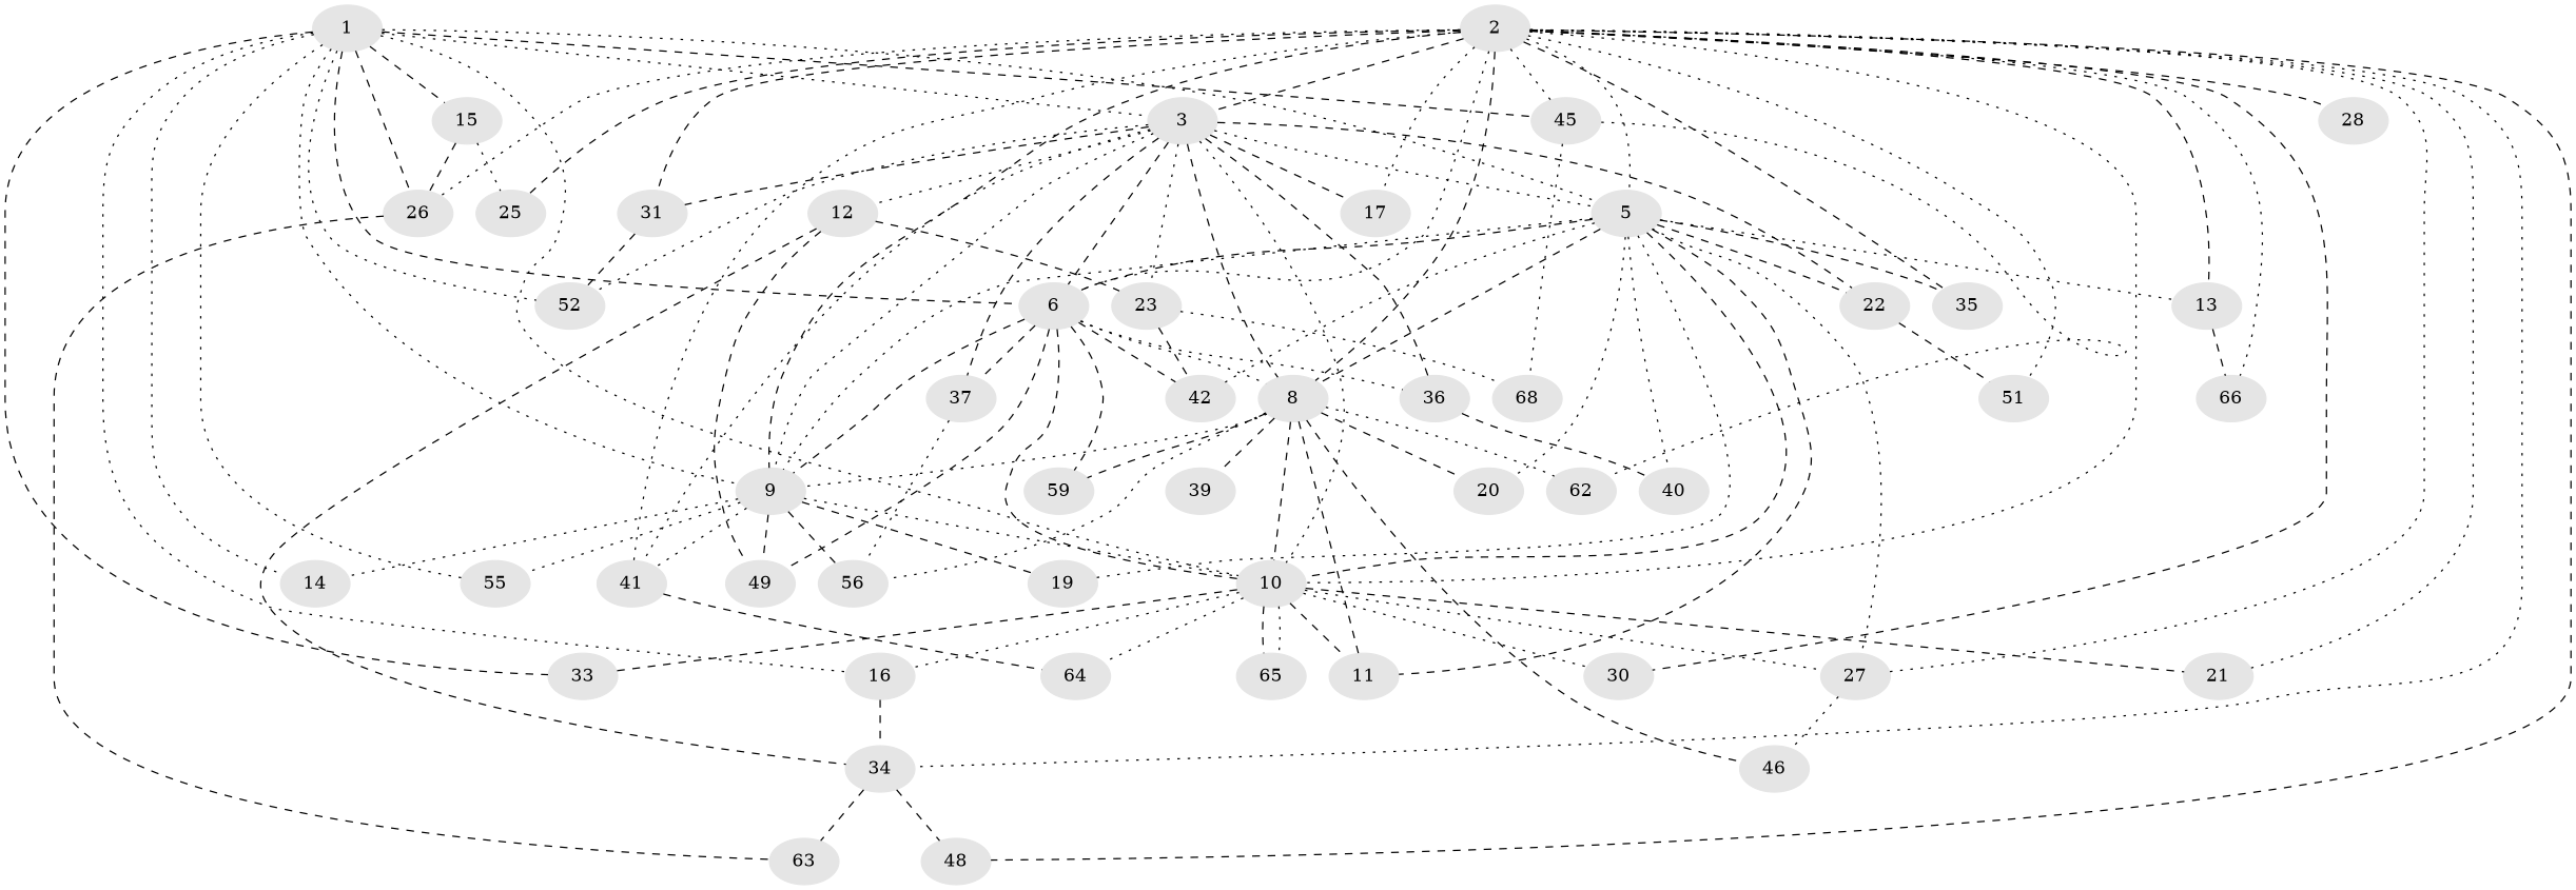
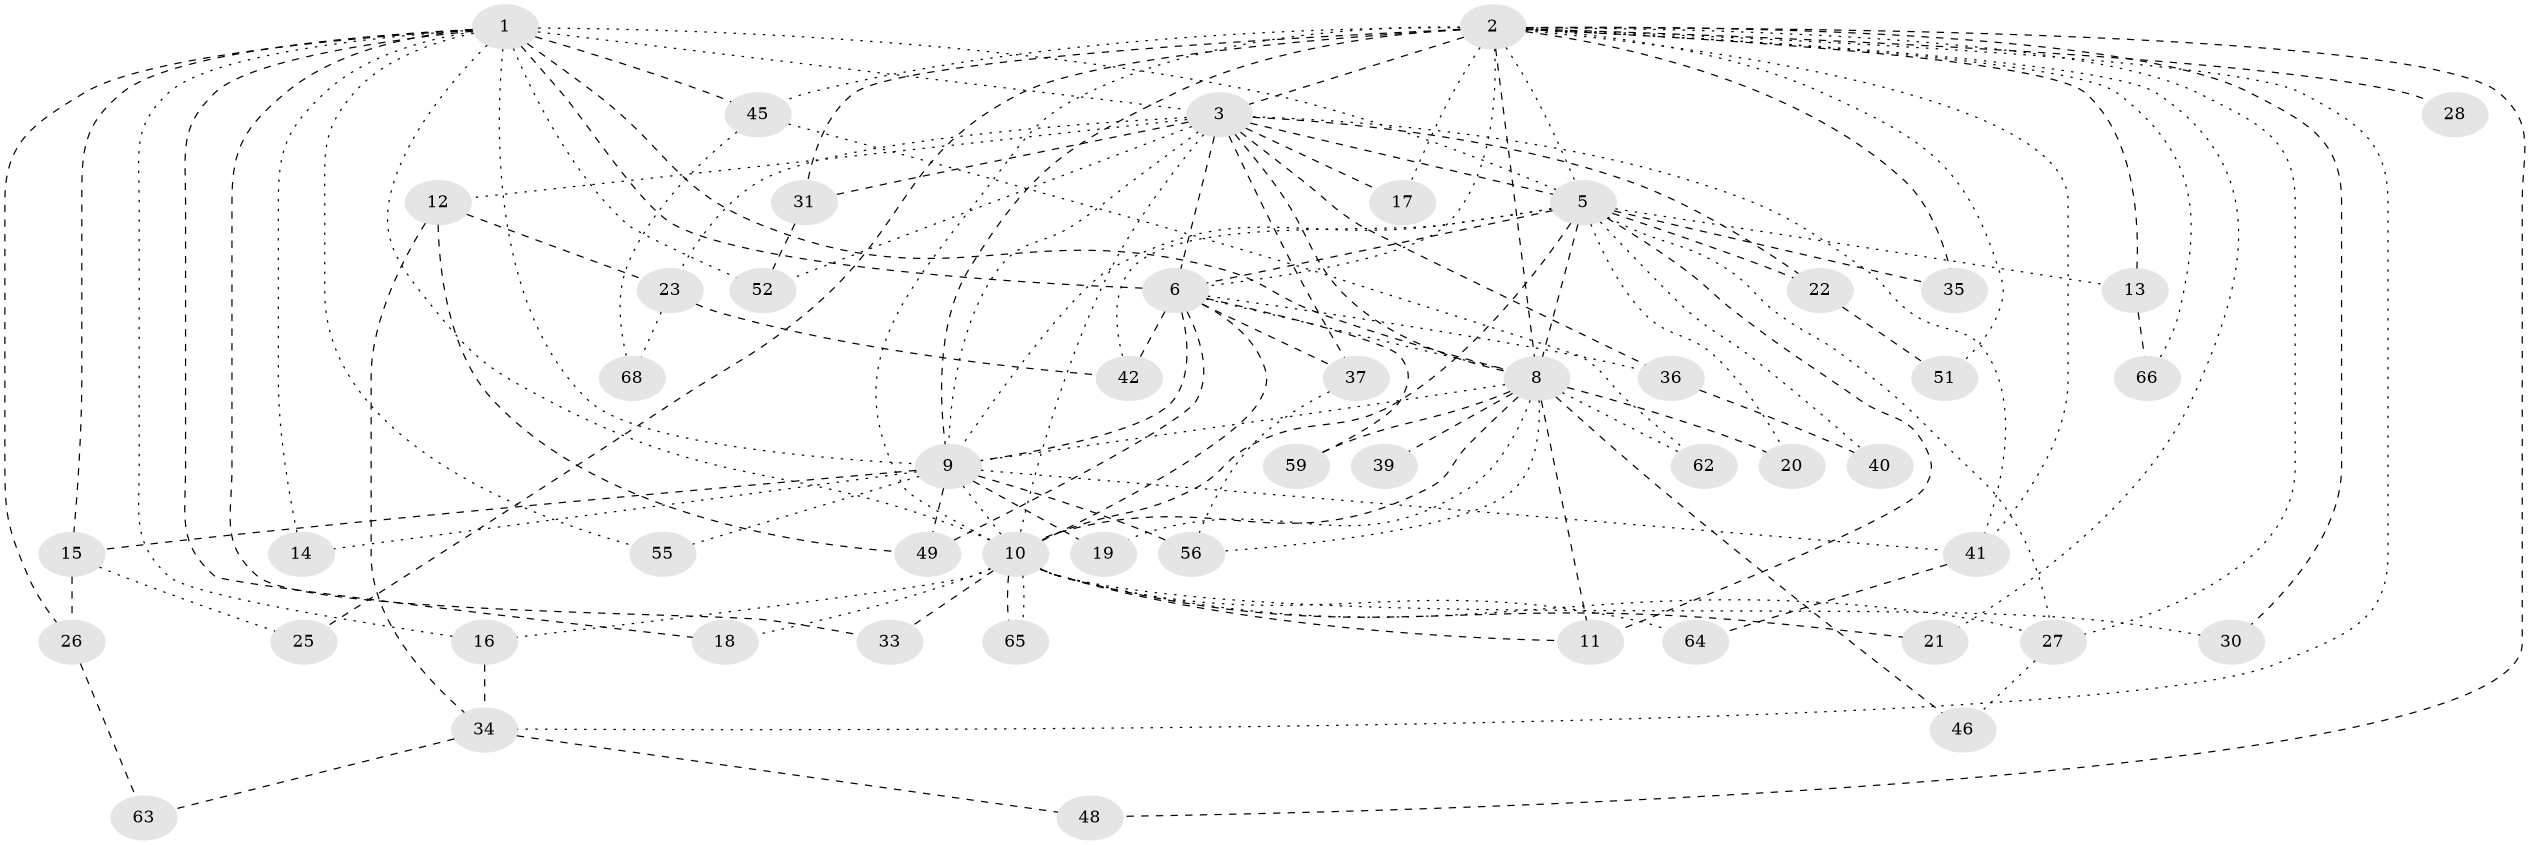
  graph {
    node [color=gray90 style=filled]
    edge [style=dashed]
    1 [super="+24"]
    3 [super="+4"]
    5 [super="+44"]
    6 [super="+61"]
    8 [super="+32"]
    9 [super="+67"]
    10 [super="+47"]
    14
    15
    16
+   18
    26 [super="+53"]
    33
    45
    52 [super="+69"]
    55
    2 [super="+7"]
    13 [super="+29"]
    17
    21
    25 [super="+50"]
    27 [super="+38"]
    28
    30
    31
    34 [super="+60"]
    35
    41 [super="+43"]
    48 [super="+54"]
    51
    66
    12
    22
    23 [super="+58"]
    36
    37
    11 [super="+57"]
    19
    20
    40
    42
    49
    59
    39
    46
    56
    62
    64
    65
    63
    68
    1 -- 3 [style=dotted weight=2]
    1 -- 5 [style=dotted]
    1 -- 6 [weight=2]
+   1 -- 8
    1 -- 9 [style=dotted weight=2]
    1 -- 10 [style=dotted]
    1 -- 14 [style=dotted]
    1 -- 15
    1 -- 16 [style=dotted]
+   1 -- 18
    1 -- 26
    1 -- 33
    1 -- 45
    1 -- 52 [style=dotted]
    1 -- 55 [style=dotted]
-   3 -- 5 [style=dotted weight=2]
+   3 -- 5 [weight=2]
    3 -- 6 [weight=2]
    3 -- 8 [weight=2]
    3 -- 9 [style=dotted weight=2]
    3 -- 10 [style=dotted weight=2]
    3 -- 52 [style=dotted]
    3 -- 17
    3 -- 31
    3 -- 41 [style=dotted]
    3 -- 12 [style=dotted weight=2]
    3 -- 22
    3 -- 23 [style=dotted]
    3 -- 36
    3 -- 37
    5 -- 6
    5 -- 8
    5 -- 9 [style=dotted weight=2]
    5 -- 10
    5 -- 13 [style=dotted weight=2]
    5 -- 27 [style=dotted]
    5 -- 35
    5 -- 22
    5 -- 11
-   5 -- 19 [style=dotted]
+   8 -- 19 [style=dotted]
    5 -- 20 [style=dotted]
    5 -- 40 [style=dotted]
    5 -- 42 [style=dotted]
    6 -- 8 [style=dotted]
    6 -- 9
    6 -- 10
    6 -- 36 [style=dotted]
    6 -- 37
    6 -- 42
    6 -- 49
    6 -- 59
    8 -- 9 [style=dotted]
    8 -- 10
    8 -- 11
    8 -- 20
    8 -- 59
    8 -- 39
    8 -- 46
    8 -- 56 [style=dotted]
    8 -- 62 [style=dotted]
    9 -- 10 [style=dotted]
    9 -- 14 [style=dotted]
+   9 -- 15
    9 -- 55 [style=dotted]
    9 -- 41 [style=dotted]
    9 -- 19
    9 -- 49
    9 -- 56
    10 -- 16 [style=dotted]
+   10 -- 18 [style=dotted]
    10 -- 33
    10 -- 21
    10 -- 27 [style=dotted]
    10 -- 30 [style=dotted]
    10 -- 11
    10 -- 64 [style=dotted]
    10 -- 65
    10 -- 65 [style=dotted]
    15 -- 26
    15 -- 25 [style=dotted]
    16 -- 34
    26 -- 63
    45 -- 62 [style=dotted]
    45 -- 68 [style=dotted]
    2 -- 3 [weight=4]
    2 -- 5 [style=dotted weight=2]
    2 -- 6 [style=dotted weight=2]
    2 -- 8 [weight=3]
    2 -- 9 [weight=2]
    2 -- 10 [style=dotted weight=3]
-   2 -- 26 [style=dotted]
    2 -- 45 [style=dotted]
    2 -- 13
    2 -- 17 [style=dotted]
    2 -- 21 [style=dotted]
    2 -- 25 [weight=2]
    2 -- 27 [style=dotted]
    2 -- 28
    2 -- 30
    2 -- 31
    2 -- 34 [style=dotted]
    2 -- 35
    2 -- 41 [style=dotted]
    2 -- 48
    2 -- 51 [style=dotted]
    2 -- 66 [style=dotted]
    13 -- 66
    27 -- 46 [style=dotted]
    31 -- 52
    34 -- 48
    34 -- 63
    41 -- 64
    12 -- 34
    12 -- 23
    12 -- 49
    22 -- 51
    23 -- 42
    23 -- 68 [style=dotted]
    36 -- 40
    37 -- 56 [style=dotted]
  }
